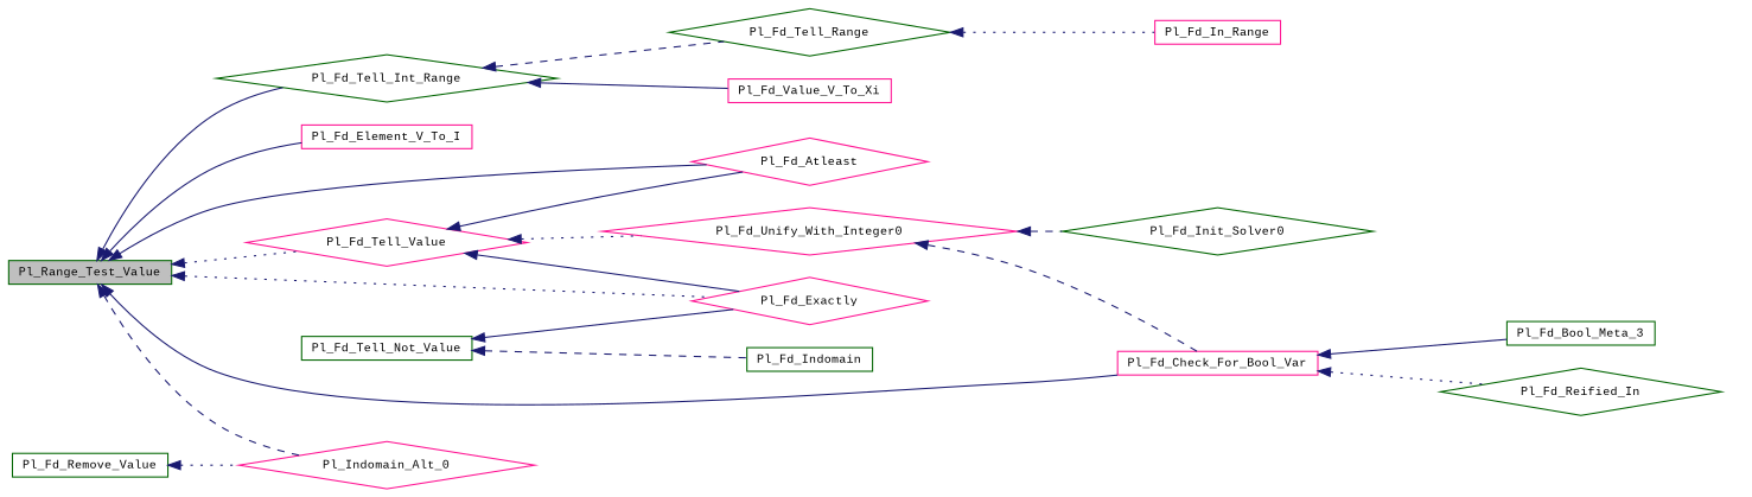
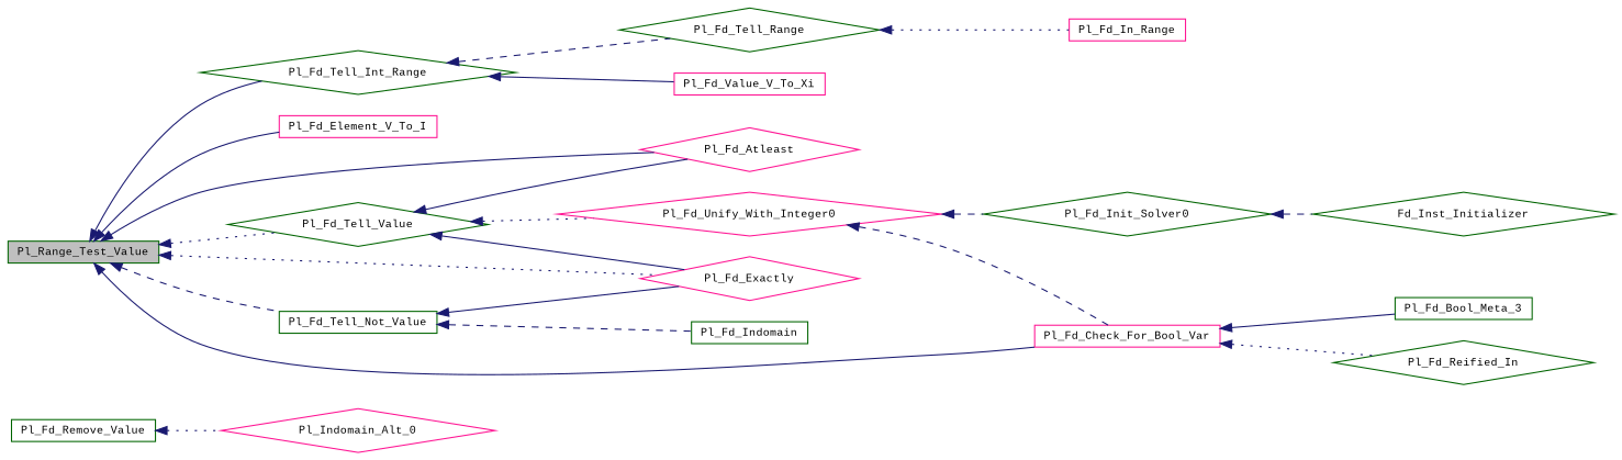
  digraph {
    fontname="Liberation Mono"
    rankdir=LR
    node [color=darkgreen fillcolor=white fontname="Liberation Mono" fontsize=10 shape=diamond style=filled]
    edge [color=midnightblue dir=back fontname="Liberation Mono" fontsize=10 labelfontname=Helvetica labelfontsize=10 style=solid]
    n1 [fillcolor=grey75 fontcolor=black height=0.2 label=Pl_Range_Test_Value shape=box width=0.4]
    n2 [color=deeppink height=0.2 label=Pl_Fd_Element_V_To_I shape=box width=0.4]
    n3 [color=deeppink height=0.2 label=Pl_Fd_Atleast width=0.4]
    n4 [color=deeppink height=0.2 label=Pl_Fd_Exactly width=0.4]
-   n5 [color=deeppink height=0.2 label=Pl_Fd_Tell_Value width=0.4]
+   n5 [height=0.2 label=Pl_Fd_Tell_Value width=0.4]
    n6 [color=deeppink height=0.2 label=Pl_Fd_Check_For_Bool_Var shape=box width=0.4]
    n7 [height=0.2 label=Pl_Fd_Tell_Not_Value shape=box width=0.4]
    n8 [height=0.2 label=Pl_Fd_Tell_Int_Range width=0.4]
    n9 [color=deeppink height=0.2 label=Pl_Fd_Unify_With_Integer0 width=0.4]
    n10 [height=0.2 label=Pl_Fd_Bool_Meta_3 shape=box width=0.4]
    n11 [height=0.2 label=Pl_Fd_Reified_In width=0.4]
    n12 [height=0.2 label=Pl_Fd_Indomain shape=box width=0.4]
    n13 [color=deeppink height=0.2 label=Pl_Fd_Value_V_To_Xi shape=box width=0.4]
    n14 [height=0.2 label=Pl_Fd_Tell_Range width=0.4]
    n15 [height=0.2 label=Pl_Fd_Init_Solver0 width=0.4]
+   n16 [height=0.2 label=Fd_Inst_Initializer width=0.4]
    n17 [height=0.2 label=Pl_Fd_Remove_Value shape=box width=0.4]
    n18 [color=deeppink height=0.2 label=Pl_Indomain_Alt_0 width=0.4]
    n19 [color=deeppink height=0.2 label=Pl_Fd_In_Range shape=box width=0.4]
    n1 -> n2
    n1 -> n3
    n1 -> n4 [style=dotted]
    n1 -> n5 [style=dotted]
    n1 -> n6
-   n1 -> n18 [style=dashed]
+   n1 -> n7 [style=dashed]
    n1 -> n8
    n5 -> n3
    n5 -> n4
    n5 -> n9 [style=dotted]
    n6 -> n10
    n6 -> n11 [style=dotted]
    n7 -> n4
    n7 -> n12 [style=dashed]
    n8 -> n13
    n8 -> n14 [style=dashed]
    n9 -> n6 [style=dashed]
    n9 -> n15 [style=dashed]
    n14 -> n19 [style=dotted]
+   n15 -> n16 [style=dashed]
    n17 -> n18 [style=dotted]
  }
